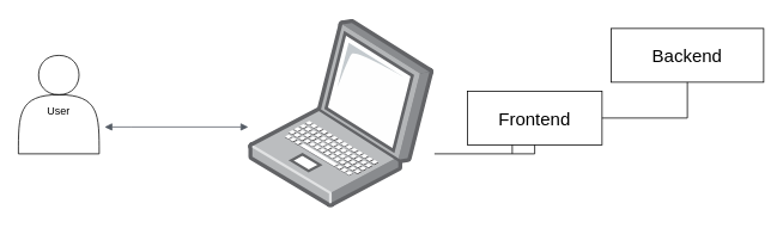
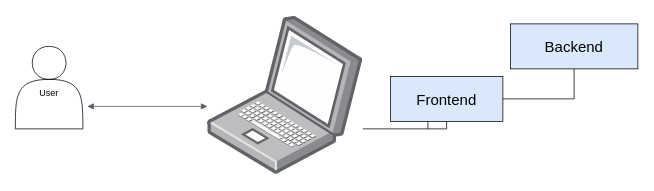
  <mxCell id="0" />
  <mxCell id="1" parent="0" />
  <mxCell id="2" value="" style="points=[];aspect=fixed;html=1;align=center;shadow=0;dashed=0;image;image=img/lib/allied_telesis/computer_and_terminals/Laptop.svg;" vertex="1" parent="1"><mxGeometry x="276" y="20.85" width="207.32" height="210.29" as="geometry" /></mxCell>
  <mxCell id="3" value="" style="edgeStyle=orthogonalEdgeStyle;html=1;endArrow=block;elbow=vertical;startArrow=block;startFill=1;endFill=1;strokeColor=#545B64;rounded=0;" edge="1" parent="1"><mxGeometry width="100" relative="1" as="geometry"><mxPoint x="116" y="141" as="sourcePoint" /><mxPoint x="276" y="141" as="targetPoint" /><Array as="points"><mxPoint x="146" y="141" /><mxPoint x="146" y="141" /></Array></mxGeometry></mxCell>
  <mxCell id="4" value="&lt;br&gt;User" style="shape=actor;whiteSpace=wrap;html=1;" vertex="1" parent="1"><mxGeometry x="20" y="61" width="90" height="110" as="geometry" /></mxCell>
  <mxCell id="5" style="edgeStyle=orthogonalEdgeStyle;rounded=0;orthogonalLoop=1;jettySize=auto;html=1;exitX=0.5;exitY=1;exitDx=0;exitDy=0;fontSize=20;" edge="1" parent="1"><mxGeometry relative="1" as="geometry"><mxPoint x="730" y="51" as="sourcePoint" /><mxPoint x="730" y="51" as="targetPoint" /></mxGeometry></mxCell>
- <mxCell id="6" value="Backend" style="whiteSpace=wrap;html=1;align=center;verticalAlign=middle;treeFolding=1;treeMoving=1;newEdgeStyle={&quot;edgeStyle&quot;:&quot;elbowEdgeStyle&quot;,&quot;startArrow&quot;:&quot;none&quot;,&quot;endArrow&quot;:&quot;none&quot;};fontSize=20;" vertex="1" parent="1"><mxGeometry x="680" y="31" width="170" height="60" as="geometry" /></mxCell>
+ <mxCell id="6" value="Backend" style="whiteSpace=wrap;html=1;align=center;verticalAlign=middle;treeFolding=1;treeMoving=1;newEdgeStyle={&quot;edgeStyle&quot;:&quot;elbowEdgeStyle&quot;,&quot;startArrow&quot;:&quot;none&quot;,&quot;endArrow&quot;:&quot;none&quot;};fontSize=20;fillColor=#dae8fc;" vertex="1" parent="1"><mxGeometry x="680" y="31" width="170" height="60" as="geometry" /></mxCell>
  <mxCell id="7" value="" style="edgeStyle=elbowEdgeStyle;elbow=vertical;startArrow=none;endArrow=none;rounded=0;fontSize=20;" edge="1" target="6" parent="1"><mxGeometry relative="1" as="geometry"><mxPoint x="570" y="171" as="sourcePoint" /></mxGeometry></mxCell>
- <mxCell id="8" value="Frontend" style="whiteSpace=wrap;html=1;align=center;verticalAlign=middle;treeFolding=1;treeMoving=1;newEdgeStyle={&quot;edgeStyle&quot;:&quot;elbowEdgeStyle&quot;,&quot;startArrow&quot;:&quot;none&quot;,&quot;endArrow&quot;:&quot;none&quot;};fontSize=20;" vertex="1" parent="1"><mxGeometry x="520" y="101" width="150" height="60" as="geometry" /></mxCell>
+ <mxCell id="8" value="Frontend" style="whiteSpace=wrap;html=1;align=center;verticalAlign=middle;treeFolding=1;treeMoving=1;newEdgeStyle={&quot;edgeStyle&quot;:&quot;elbowEdgeStyle&quot;,&quot;startArrow&quot;:&quot;none&quot;,&quot;endArrow&quot;:&quot;none&quot;};fontSize=20;fillColor=#dae8fc;" vertex="1" parent="1"><mxGeometry x="520" y="101" width="150" height="60" as="geometry" /></mxCell>
  <mxCell id="9" value="" style="edgeStyle=elbowEdgeStyle;elbow=vertical;startArrow=none;endArrow=none;rounded=0;fontSize=20;" edge="1" target="8" parent="1" source="2"><mxGeometry relative="1" as="geometry"><mxPoint x="490" y="241" as="sourcePoint" /><Array as="points"><mxPoint x="360" y="171" /></Array></mxGeometry></mxCell>
